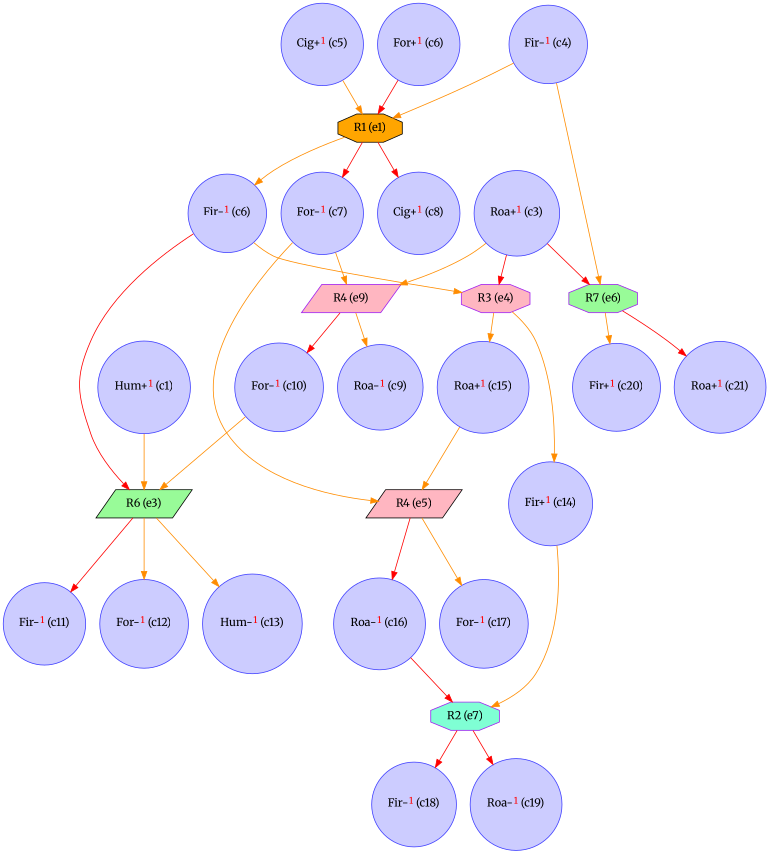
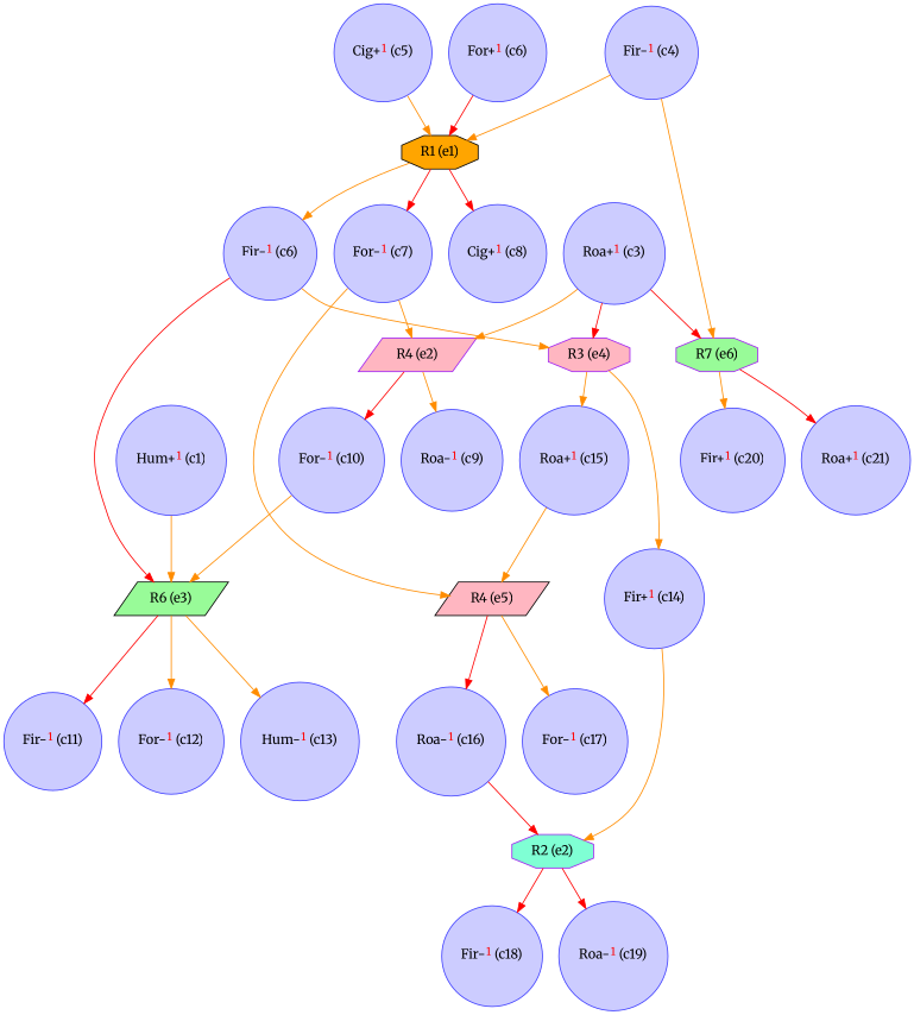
  digraph {
    fontname=Merriweather
    node [color="#4040ff" fillcolor="#ccccff" fontname=Merriweather shape=circle style=filled]
    edge [color=darkorange fontname=Merriweather]
    n1 [label=<Hum+<FONT COLOR="red"><SUP>1</SUP></FONT>&nbsp;(c1)>]
    n2 [color=black fillcolor=palegreen label="R6 (e3)" shape=parallelogram]
    n3 [label=<Fir-<FONT COLOR="red"><SUP>1</SUP></FONT>&nbsp;(c11)>]
    n4 [label=<For-<FONT COLOR="red"><SUP>1</SUP></FONT>&nbsp;(c12)>]
    n5 [label=<Hum-<FONT COLOR="red"><SUP>1</SUP></FONT>&nbsp;(c13)>]
    n6 [label=<For+<FONT COLOR="red"><SUP>1</SUP></FONT>&nbsp;(c6)>]
    n7 [color=black fillcolor=orange label="R1 (e1)" shape=octagon]
    n8 [label=<Fir-<FONT COLOR="red"><SUP>1</SUP></FONT>&nbsp;(c6)>]
    n9 [label=<For-<FONT COLOR="red"><SUP>1</SUP></FONT>&nbsp;(c7)>]
    n10 [label=<Cig+<FONT COLOR="red"><SUP>1</SUP></FONT>&nbsp;(c8)>]
    n11 [color=purple fillcolor=lightpink label="R3 (e4)" shape=octagon]
-   n12 [color=purple fillcolor=lightpink label="R4 (e9)" shape=parallelogram]
+   n12 [color=purple fillcolor=lightpink label="R4 (e2)" shape=parallelogram]
    n13 [color=black fillcolor=lightpink label="R4 (e5)" shape=parallelogram]
    n14 [label=<Roa+<FONT COLOR="red"><SUP>1</SUP></FONT>&nbsp;(c3)>]
    n15 [color=purple fillcolor=palegreen label="R7 (e6)" shape=octagon]
    n16 [label=<Fir+<FONT COLOR="red"><SUP>1</SUP></FONT>&nbsp;(c20)>]
    n17 [label=<Roa+<FONT COLOR="red"><SUP>1</SUP></FONT>&nbsp;(c21)>]
    n18 [label=<Fir+<FONT COLOR="red"><SUP>1</SUP></FONT>&nbsp;(c14)>]
    n19 [label=<Roa+<FONT COLOR="red"><SUP>1</SUP></FONT>&nbsp;(c15)>]
    n20 [label=<Roa-<FONT COLOR="red"><SUP>1</SUP></FONT>&nbsp;(c9)>]
    n21 [label=<For-<FONT COLOR="red"><SUP>1</SUP></FONT>&nbsp;(c10)>]
-   n22 [color=purple fillcolor=aquamarine label="R2 (e7)" shape=octagon]
+   n22 [color=purple fillcolor=aquamarine label="R2 (e2)" shape=octagon]
    n23 [label=<Fir-<FONT COLOR="red"><SUP>1</SUP></FONT>&nbsp;(c4)>]
    n24 [label=<Cig+<FONT COLOR="red"><SUP>1</SUP></FONT>&nbsp;(c5)>]
    n25 [label=<Roa-<FONT COLOR="red"><SUP>1</SUP></FONT>&nbsp;(c16)>]
    n26 [label=<For-<FONT COLOR="red"><SUP>1</SUP></FONT>&nbsp;(c17)>]
    n27 [label=<Fir-<FONT COLOR="red"><SUP>1</SUP></FONT>&nbsp;(c18)>]
    n28 [label=<Roa-<FONT COLOR="red"><SUP>1</SUP></FONT>&nbsp;(c19)>]
    n1 -> n2
    n2 -> n3 [color=red]
    n2 -> n4
    n2 -> n5
    n6 -> n7 [color=red]
    n7 -> n8
    n7 -> n9 [color=red]
    n7 -> n10 [color=red]
    n8 -> n2 [color=red]
    n8 -> n11
    n9 -> n12
    n9 -> n13
    n11 -> n18
    n11 -> n19
    n12 -> n20
    n12 -> n21 [color=red]
    n13 -> n25 [color=red]
    n13 -> n26
    n14 -> n11 [color=red]
    n14 -> n12
    n14 -> n15 [color=red]
    n15 -> n16
    n15 -> n17 [color=red]
    n18 -> n22
    n19 -> n13
    n21 -> n2
    n22 -> n27 [color=red]
    n22 -> n28 [color=red]
    n23 -> n7
    n23 -> n15
    n24 -> n7
    n25 -> n22 [color=red]
  }
